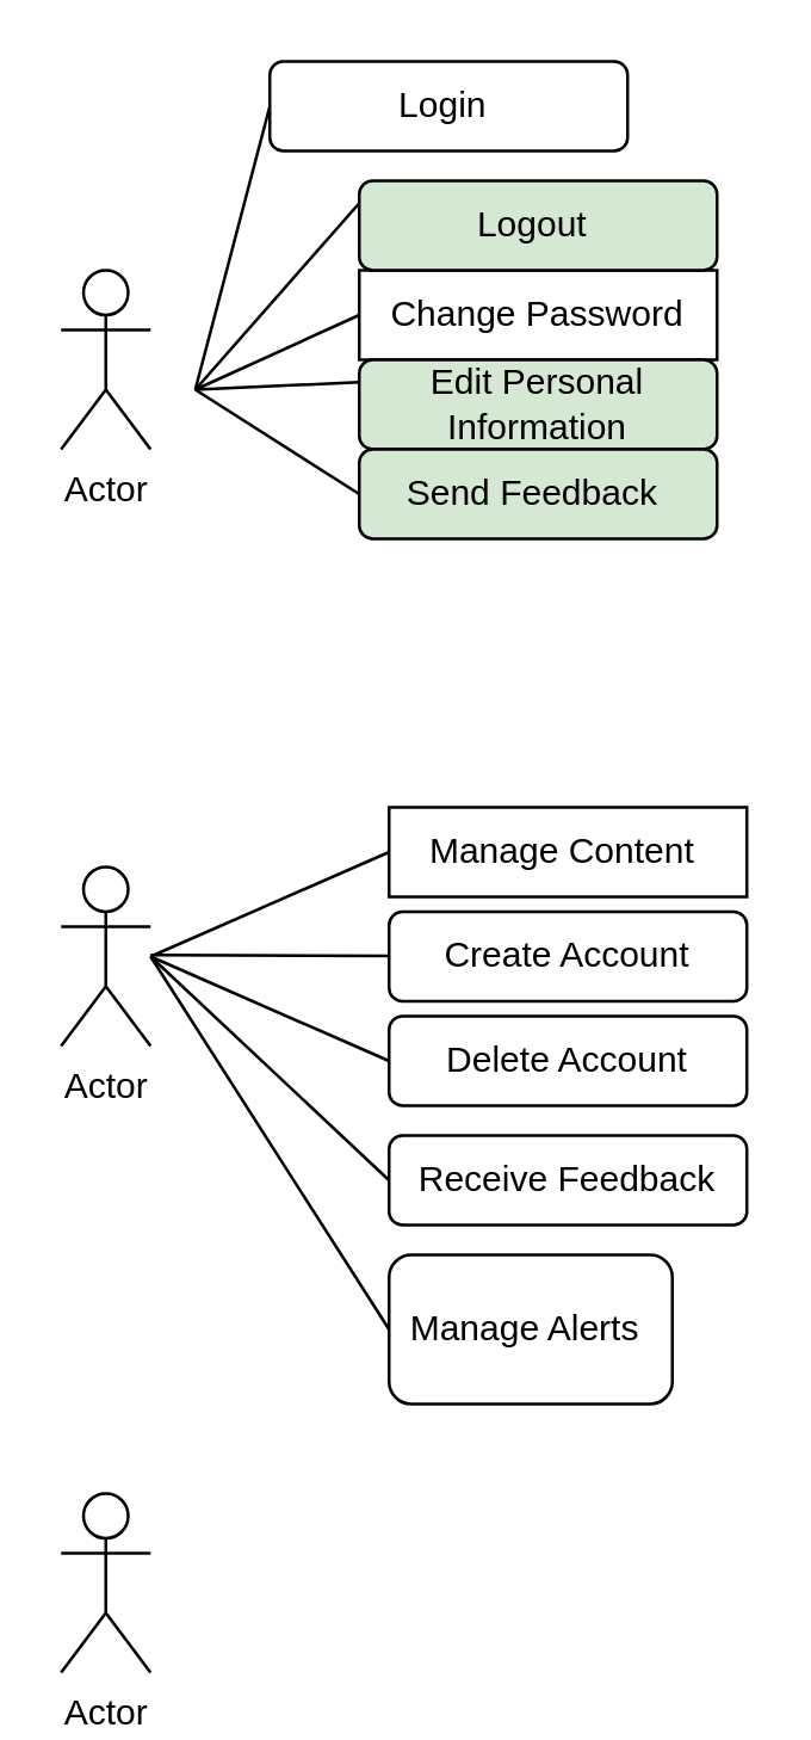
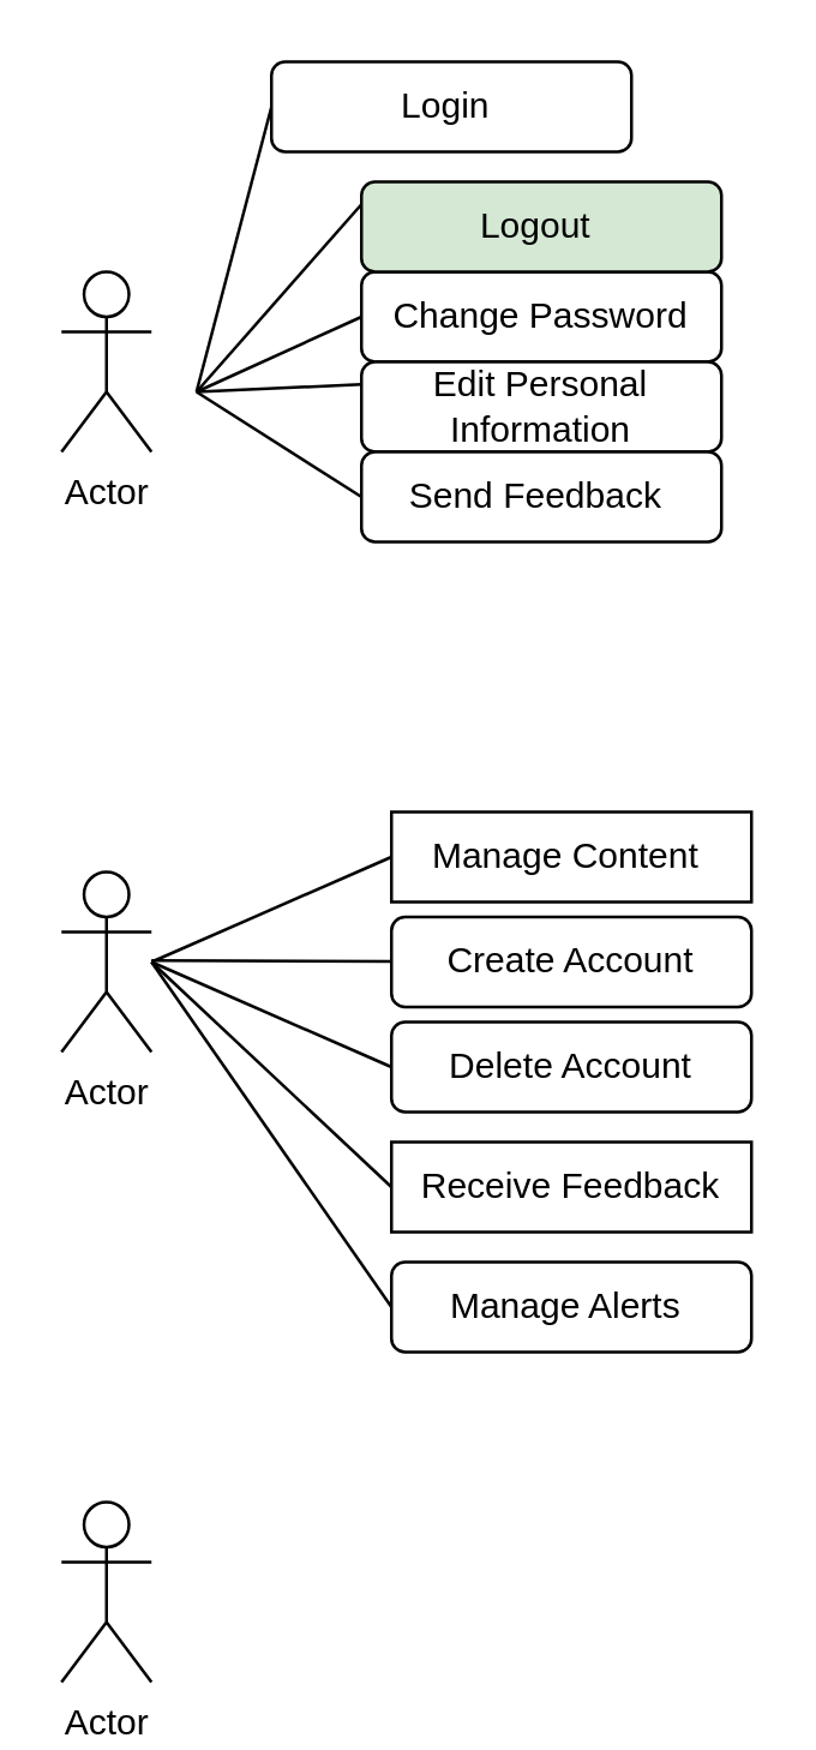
  <mxCell id="0" />
  <mxCell id="1" parent="0" />
  <mxCell id="2" value="Actor" style="shape=umlActor;verticalLabelPosition=bottom;verticalAlign=top;html=1;outlineConnect=0;" vertex="1" parent="1"><mxGeometry x="20" y="90" width="30" height="60" as="geometry" /></mxCell>
  <mxCell id="3" value="Actor" style="shape=umlActor;verticalLabelPosition=bottom;verticalAlign=top;html=1;outlineConnect=0;" vertex="1" parent="1"><mxGeometry x="20" y="290" width="30" height="60" as="geometry" /></mxCell>
  <mxCell id="4" value="Actor" style="shape=umlActor;verticalLabelPosition=bottom;verticalAlign=top;html=1;outlineConnect=0;" vertex="1" parent="1"><mxGeometry x="20" y="500" width="30" height="60" as="geometry" /></mxCell>
  <mxCell id="5" value="" style="endArrow=none;html=1;rounded=0;" edge="1" parent="1" target="6"><mxGeometry width="50" height="50" relative="1" as="geometry"><mxPoint x="50" y="319.5" as="sourcePoint" /><mxPoint x="130" y="319.5" as="targetPoint" /><Array as="points"><mxPoint x="50" y="319.5" /></Array></mxGeometry></mxCell>
  <mxCell id="6" value="Create Account" style="rounded=1;whiteSpace=wrap;html=1;" vertex="1" parent="1"><mxGeometry x="130" y="305" width="120" height="30" as="geometry" /></mxCell>
  <mxCell id="7" value="" style="endArrow=none;html=1;rounded=0;entryX=0;entryY=0.5;entryDx=0;entryDy=0;" edge="1" parent="1" target="8"><mxGeometry width="50" height="50" relative="1" as="geometry"><mxPoint x="50" y="320" as="sourcePoint" /><mxPoint x="120" y="250" as="targetPoint" /><Array as="points" /></mxGeometry></mxCell>
  <mxCell id="8" value="Delete Account" style="rounded=1;whiteSpace=wrap;html=1;" vertex="1" parent="1"><mxGeometry x="130" y="340" width="120" height="30" as="geometry" /></mxCell>
  <mxCell id="9" value="" style="endArrow=none;html=1;rounded=0;entryX=0;entryY=0.5;entryDx=0;entryDy=0;" edge="1" parent="1" target="10"><mxGeometry width="50" height="50" relative="1" as="geometry"><mxPoint x="50" y="320" as="sourcePoint" /><mxPoint x="100" y="270" as="targetPoint" /></mxGeometry></mxCell>
  <mxCell id="10" value="Manage Content&amp;nbsp;" style="whiteSpace=wrap;html=1;rounded=0;" vertex="1" parent="1"><mxGeometry x="130" y="270" width="120" height="30" as="geometry" /></mxCell>
  <mxCell id="11" value="" style="endArrow=none;html=1;rounded=0;entryX=0;entryY=0.5;entryDx=0;entryDy=0;" edge="1" parent="1" target="12"><mxGeometry width="50" height="50" relative="1" as="geometry"><mxPoint x="50" y="320" as="sourcePoint" /><mxPoint x="110" y="380" as="targetPoint" /></mxGeometry></mxCell>
- <mxCell id="12" value="Receive Feedback" style="rounded=1;whiteSpace=wrap;html=1;" vertex="1" parent="1"><mxGeometry x="130" y="380" width="120" height="30" as="geometry" /></mxCell>
+ <mxCell id="12" value="Receive Feedback" style="whiteSpace=wrap;html=1;rounded=0;" vertex="1" parent="1"><mxGeometry x="130" y="380" width="120" height="30" as="geometry" /></mxCell>
  <mxCell id="13" value="" style="endArrow=none;html=1;rounded=0;entryX=0;entryY=0.5;entryDx=0;entryDy=0;" edge="1" parent="1" target="14"><mxGeometry width="50" height="50" relative="1" as="geometry"><mxPoint x="50" y="320" as="sourcePoint" /><mxPoint x="80" y="390" as="targetPoint" /></mxGeometry></mxCell>
- <mxCell id="14" value="Manage Alerts&amp;nbsp;" style="rounded=1;whiteSpace=wrap;html=1;" vertex="1" parent="1"><mxGeometry x="130" y="420" width="95" height="50" as="geometry" /></mxCell>
+ <mxCell id="14" value="Manage Alerts&amp;nbsp;" style="rounded=1;whiteSpace=wrap;html=1;" vertex="1" parent="1"><mxGeometry x="130" y="420" width="120" height="30" as="geometry" /></mxCell>
  <mxCell id="15" value="" style="endArrow=none;html=1;rounded=0;entryX=0;entryY=0.25;entryDx=0;entryDy=0;" edge="1" parent="1" target="22"><mxGeometry width="50" height="50" relative="1" as="geometry"><mxPoint x="65" y="130" as="sourcePoint" /><mxPoint x="80" y="200" as="targetPoint" /></mxGeometry></mxCell>
  <mxCell id="16" value="" style="endArrow=none;html=1;rounded=0;entryX=0;entryY=0.5;entryDx=0;entryDy=0;" edge="1" parent="1" target="19"><mxGeometry width="50" height="50" relative="1" as="geometry"><mxPoint x="65" y="130" as="sourcePoint" /><mxPoint x="100" y="130" as="targetPoint" /></mxGeometry></mxCell>
  <mxCell id="17" value="" style="endArrow=none;html=1;rounded=0;entryX=0;entryY=0.25;entryDx=0;entryDy=0;" edge="1" parent="1" target="21"><mxGeometry width="50" height="50" relative="1" as="geometry"><mxPoint x="65" y="130" as="sourcePoint" /><mxPoint x="140" y="90" as="targetPoint" /></mxGeometry></mxCell>
  <mxCell id="18" value="" style="endArrow=none;html=1;rounded=0;entryX=0;entryY=0.5;entryDx=0;entryDy=0;" edge="1" parent="1" target="20"><mxGeometry width="50" height="50" relative="1" as="geometry"><mxPoint x="65" y="130" as="sourcePoint" /><mxPoint x="120" y="40" as="targetPoint" /></mxGeometry></mxCell>
- <mxCell id="19" value="Change Password" style="whiteSpace=wrap;html=1;rounded=0;" vertex="1" parent="1"><mxGeometry x="120" y="90" width="120" height="30" as="geometry" /></mxCell>
+ <mxCell id="19" value="Change Password" style="rounded=1;whiteSpace=wrap;html=1;" vertex="1" parent="1"><mxGeometry x="120" y="90" width="120" height="30" as="geometry" /></mxCell>
  <mxCell id="20" value="Login&amp;nbsp;" style="rounded=1;whiteSpace=wrap;html=1;" vertex="1" parent="1"><mxGeometry x="90" y="20" width="120" height="30" as="geometry" /></mxCell>
  <mxCell id="21" value="Logout&amp;nbsp;" style="rounded=1;whiteSpace=wrap;html=1;fillColor=#d5e8d4;" vertex="1" parent="1"><mxGeometry x="120" y="60" width="120" height="30" as="geometry" /></mxCell>
- <mxCell id="22" value="Edit Personal Information" style="rounded=1;whiteSpace=wrap;html=1;fillColor=#d5e8d4;" vertex="1" parent="1"><mxGeometry x="120" y="120" width="120" height="30" as="geometry" /></mxCell>
+ <mxCell id="22" value="Edit Personal Information" style="rounded=1;whiteSpace=wrap;html=1;" vertex="1" parent="1"><mxGeometry x="120" y="120" width="120" height="30" as="geometry" /></mxCell>
  <mxCell id="23" value="" style="endArrow=none;html=1;rounded=0;entryX=0;entryY=0.5;entryDx=0;entryDy=0;" edge="1" parent="1" target="24"><mxGeometry width="50" height="50" relative="1" as="geometry"><mxPoint x="65" y="130" as="sourcePoint" /><mxPoint x="120" y="180" as="targetPoint" /></mxGeometry></mxCell>
- <mxCell id="24" value="Send Feedback&amp;nbsp;" style="rounded=1;whiteSpace=wrap;html=1;fillColor=#d5e8d4;" vertex="1" parent="1"><mxGeometry x="120" y="150" width="120" height="30" as="geometry" /></mxCell>
+ <mxCell id="24" value="Send Feedback&amp;nbsp;" style="rounded=1;whiteSpace=wrap;html=1;" vertex="1" parent="1"><mxGeometry x="120" y="150" width="120" height="30" as="geometry" /></mxCell>
